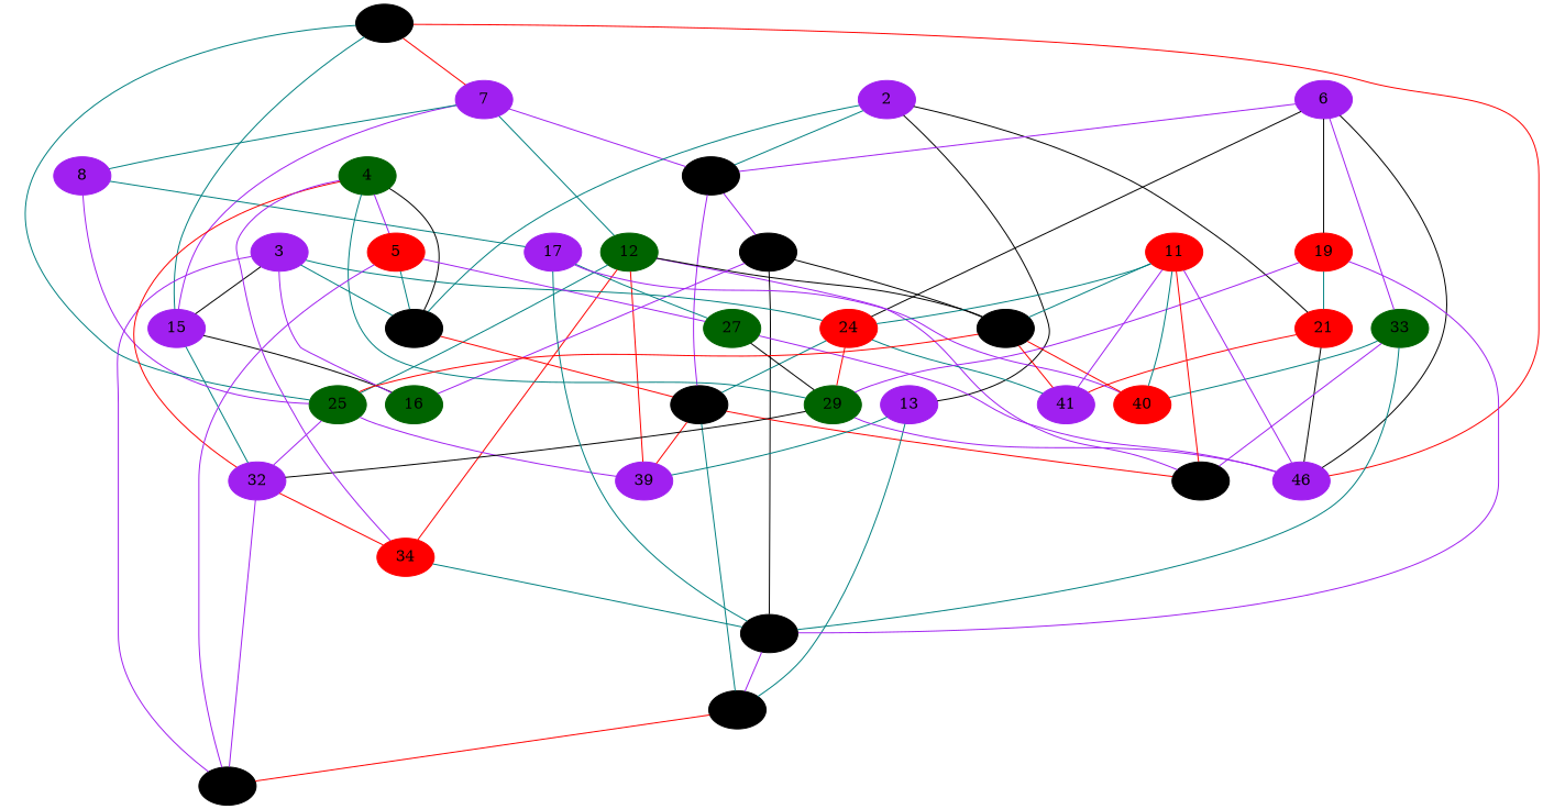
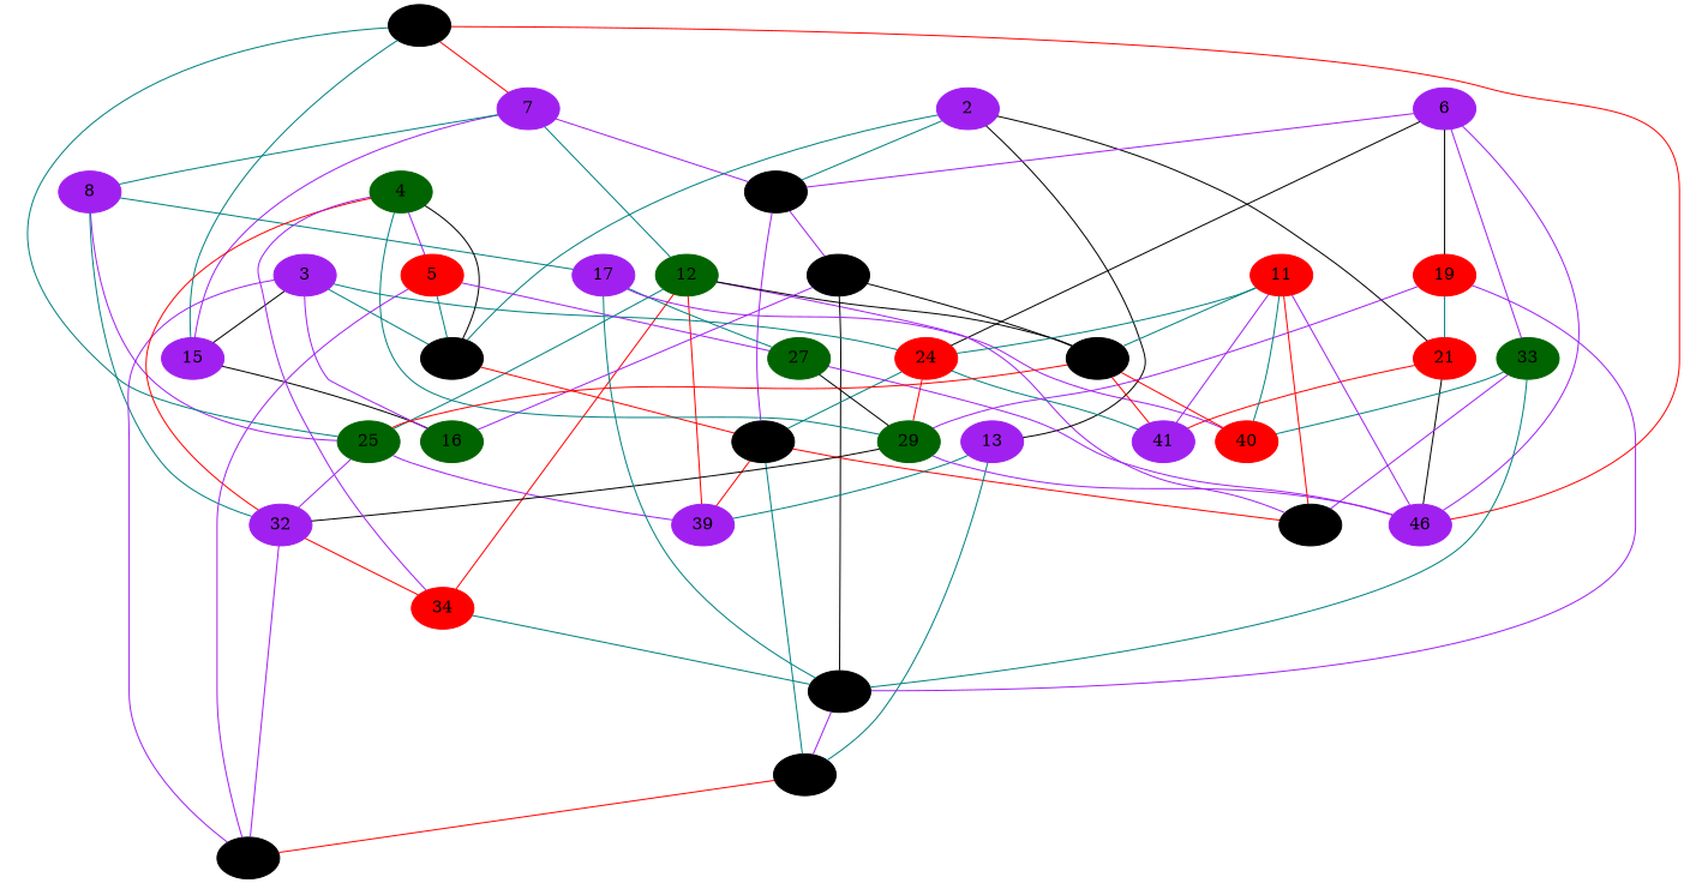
  graph {
    node [color=purple style=filled]
    edge [color=purple]
    7 [super="+38"]
    n2 [label=15]
    9 [color=black super="+22"]
    8
    12 [color=darkgreen super="+18"]
    1 [color=black]
    25 [color=darkgreen super="+42"]
    46 [super="+52"]
    16 [color=darkgreen]
    32 [super="+49"]
    39
    10 [color=black]
    26 [color=black super="+35"]
    2
    13
    20 [color=black super="+28"]
    21 [color=red]
    47 [color=black]
    41
    3 [super="+31"]
    24 [color=red super="+48"]
    50 [color=black]
    29 [color=darkgreen super="+43"]
    4 [color=darkgreen super="+15"]
    5 [color=red]
    34 [color=red]
    27 [color=darkgreen]
    36 [color=black super="+44"]
    6 [super="+30"]
    19 [color=red]
    33 [color=darkgreen]
    40 [color=red]
    51 [color=black]
    17
    23 [color=black super="+45"]
    11 [color=red super="+37"]
    7 -- n2
    7 -- 9 [weight=2]
    7 -- 8 [color=teal]
    7 -- 12 [color=teal]
    n2 -- 16 [color=black]
    9 -- 10
    9 -- 26
    8 -- 25
-   n2 -- 32 [color=teal]
+   8 -- 32 [color=teal]
    8 -- 17 [color=teal]
    12 -- 25 [color=teal]
    12 -- 39 [color=red]
    12 -- 34 [color=red]
    12 -- 51
    12 -- 23 [color=black]
    1 -- 7 [color=red]
    1 -- n2 [color=teal]
    1 -- 25 [color=teal]
    1 -- 46 [color=red]
    25 -- 32
    25 -- 39
    32 -- 50
    32 -- 34 [color=red]
    10 -- 16
    10 -- 36 [color=black]
    10 -- 23 [color=black]
    26 -- 39 [color=red]
    26 -- 47 [color=teal]
    26 -- 51 [color=red]
    2 -- 9 [color=teal]
    2 -- 13 [color=black]
    2 -- 20 [color=teal]
    2 -- 21 [color=black]
    13 -- 39 [color=teal]
    13 -- 47 [color=teal]
    20 -- 26 [color=red]
    21 -- 46 [color=black]
    21 -- 41 [color=red]
    47 -- 50 [color=red]
    3 -- n2 [color=black]
    3 -- 16 [weight=2]
    3 -- 20 [color=teal]
    3 -- 24 [color=teal]
    3 -- 50
    24 -- 26 [color=teal]
    24 -- 41 [color=teal]
    24 -- 29 [color=red]
    29 -- 46
    29 -- 32 [color=black]
    4 -- 32 [color=red]
    4 -- 20 [color=black weight=2]
    4 -- 29 [color=teal]
    4 -- 5
    4 -- 34
    5 -- 20 [color=teal]
    5 -- 50
    5 -- 27
    34 -- 36 [color=teal]
    27 -- 46
    27 -- 29 [color=black]
    36 -- 47
    6 -- 9
-   6 -- 46 [color=black]
+   6 -- 46
    6 -- 24 [color=black]
    6 -- 19 [color=black]
    6 -- 33
    19 -- 21 [color=teal]
    19 -- 29
    19 -- 36
    33 -- 36 [color=teal]
    33 -- 40 [color=teal]
    33 -- 51
    17 -- 27 [color=teal]
    17 -- 36 [color=teal]
    17 -- 40
    23 -- 25 [color=red]
    23 -- 41 [color=red]
    23 -- 40 [color=red]
    11 -- 46
    11 -- 41
    11 -- 24 [color=teal]
    11 -- 40 [color=teal]
    11 -- 51 [color=red]
    11 -- 23 [color=teal]
  }
